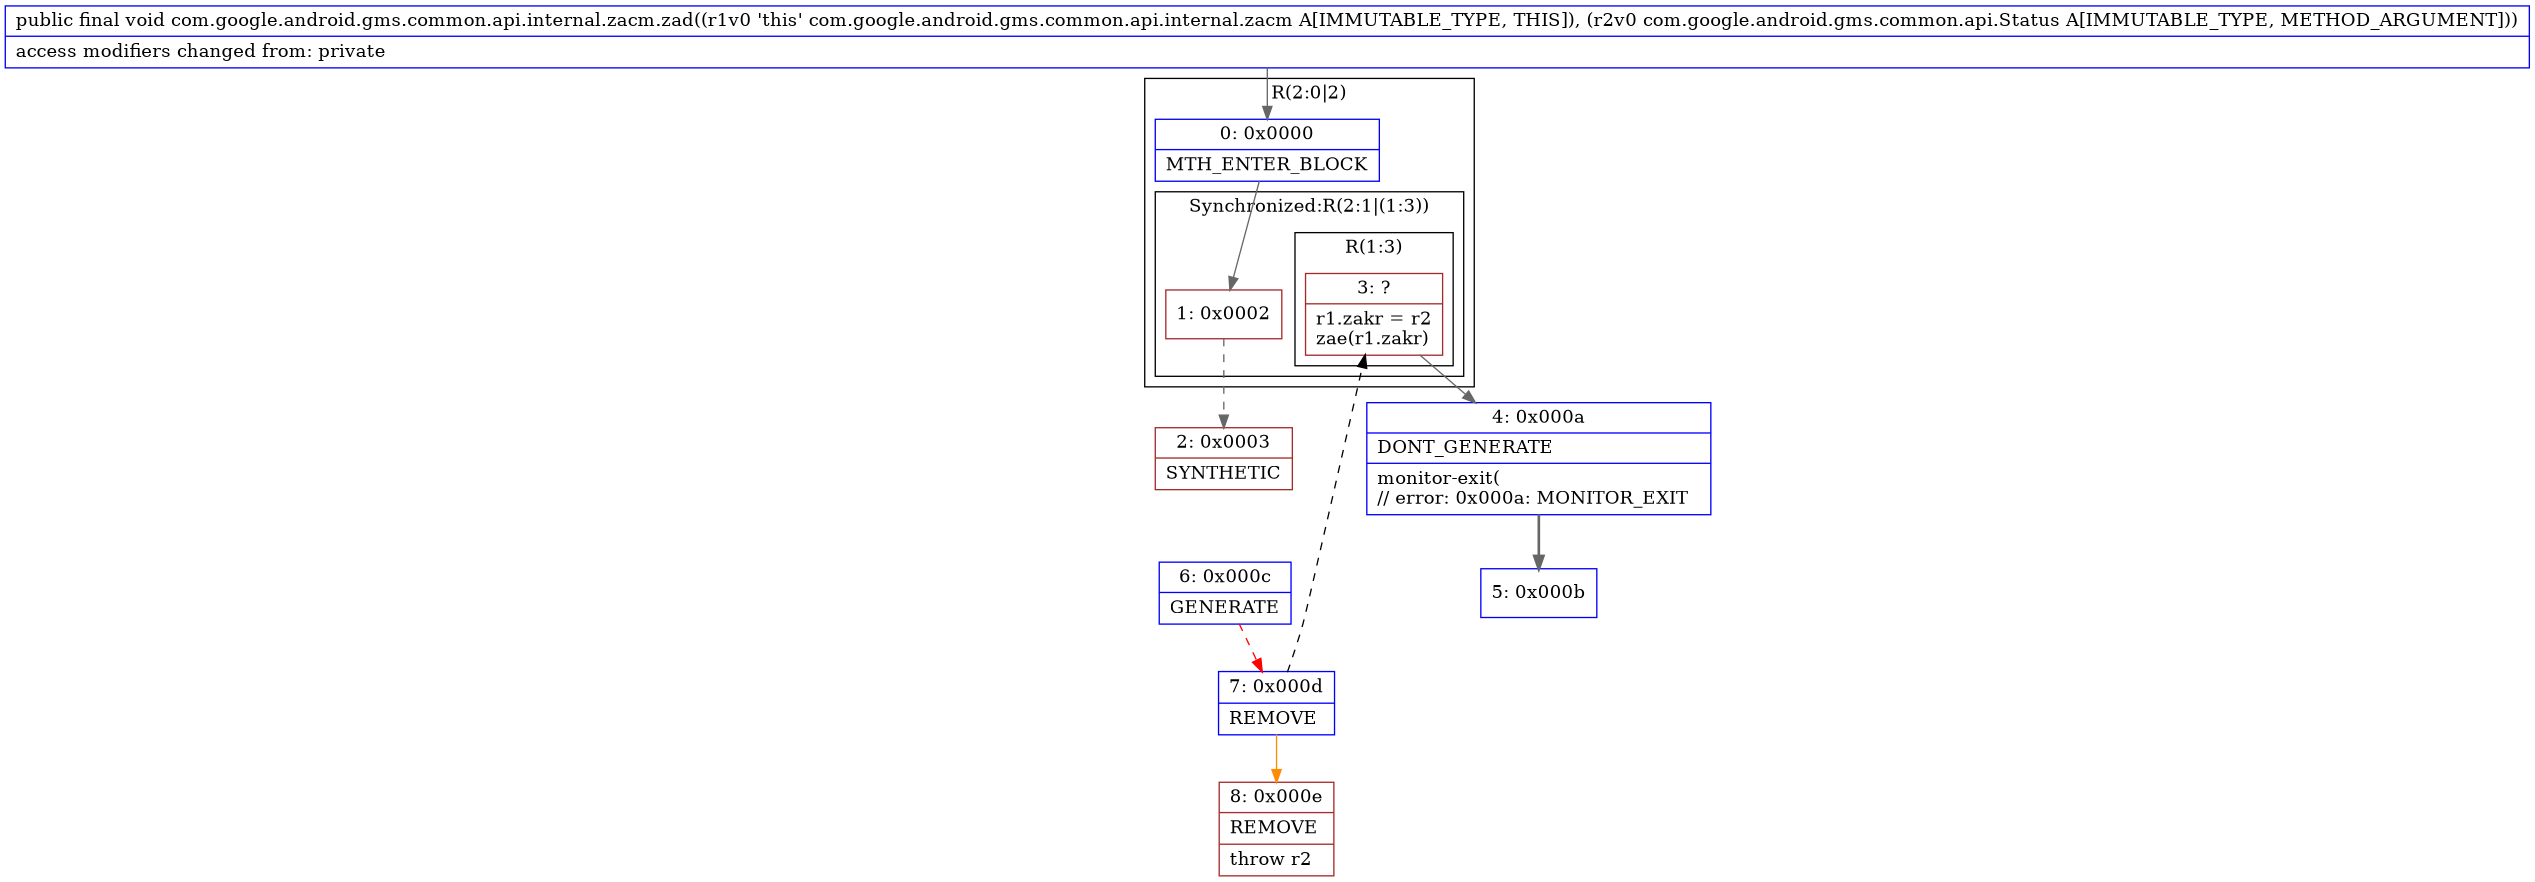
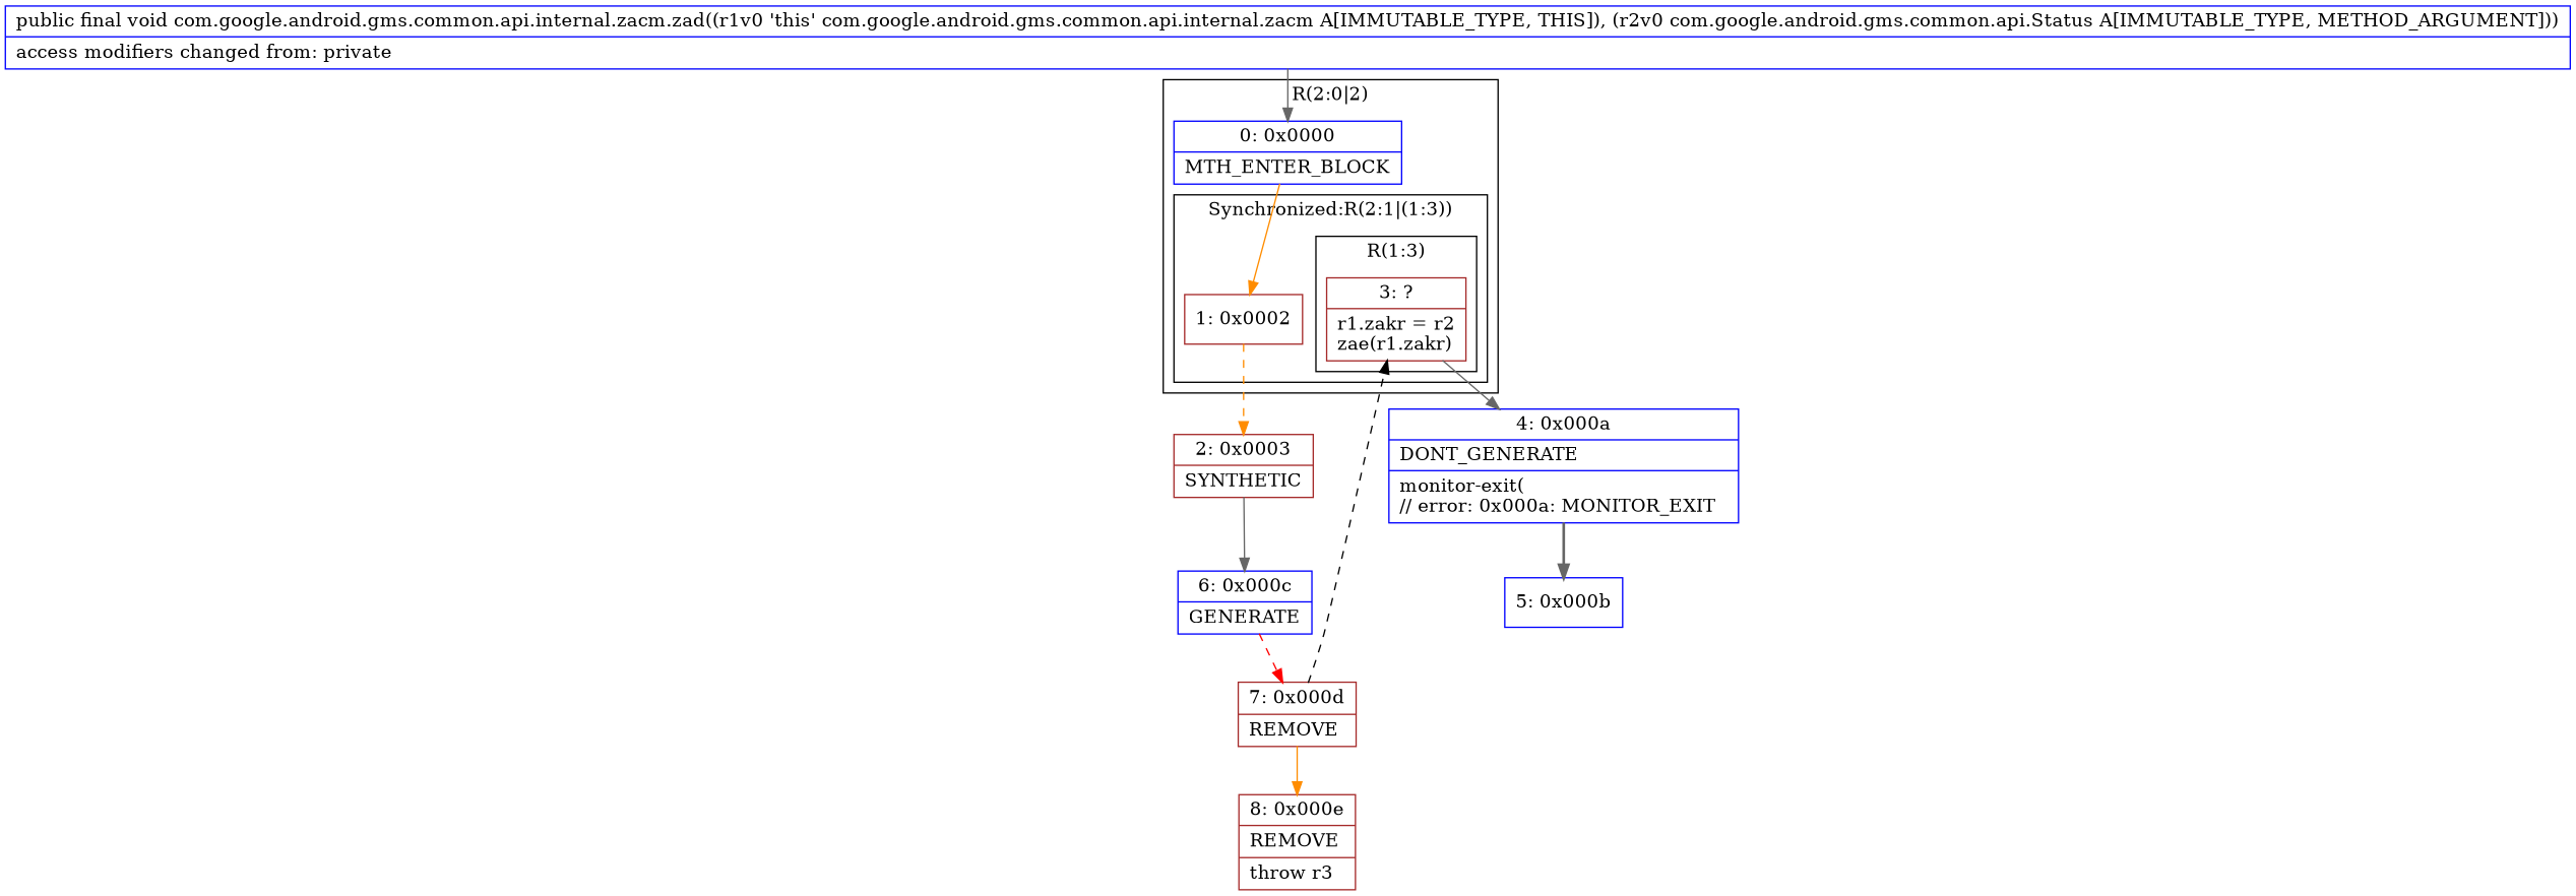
  digraph {
    node [color=brown shape=record]
    edge [color=gray40 style=solid]
    n1 [label="{3\:\ ?|r1.zakr = r2\lzae(r1.zakr)\l}"]
    n2 [label="{1\:\ 0x0002}"]
    n3 [color=blue label="{0\:\ 0x0000|MTH_ENTER_BLOCK\l}"]
    n4 [color=blue label="{4\:\ 0x000a|DONT_GENERATE\l|monitor\-exit(\l\/\/ error: 0x000a: MONITOR_EXIT  \l}"]
    n5 [label="{2\:\ 0x0003|SYNTHETIC\l}"]
    n6 [color=blue label="{6\:\ 0x000c|GENERATE\l}"]
    n7 [color=blue label="{5\:\ 0x000b}"]
-   n8 [color=blue label="{7\:\ 0x000d|REMOVE\l}"]
-   n9 [label="{8\:\ 0x000e|REMOVE\l|throw r2\l}"]
+   n8 [label="{7\:\ 0x000d|REMOVE\l}"]
+   n9 [label="{8\:\ 0x000e|REMOVE\l|throw r3\l}"]
    n10 [color=blue label="{public final void com.google.android.gms.common.api.internal.zacm.zad((r1v0 'this' com.google.android.gms.common.api.internal.zacm A[IMMUTABLE_TYPE, THIS]), (r2v0 com.google.android.gms.common.api.Status A[IMMUTABLE_TYPE, METHOD_ARGUMENT]))  | access modifiers changed from: private\l}"]
    subgraph cluster_1 {
      label="R(2:0|2)"
      n3
      subgraph cluster_2 {
        label="Synchronized:R(2:1|(1:3))"
        n2
        subgraph cluster_3 {
          label="R(1:3)"
          n1
        }
      }
    }
    n1 -> n4
-   n2 -> n5 [style=dashed]
-   n3 -> n2
+   n2 -> n5 [color=darkorange style=dashed]
+   n3 -> n2 [color=darkorange]
    n4 -> n7 [style=bold]
+   n5 -> n6
    n6 -> n8 [color=red style=dashed]
    n8 -> n1 [color=black style=dashed]
    n8 -> n9 [color=darkorange]
    n10 -> n3
  }
